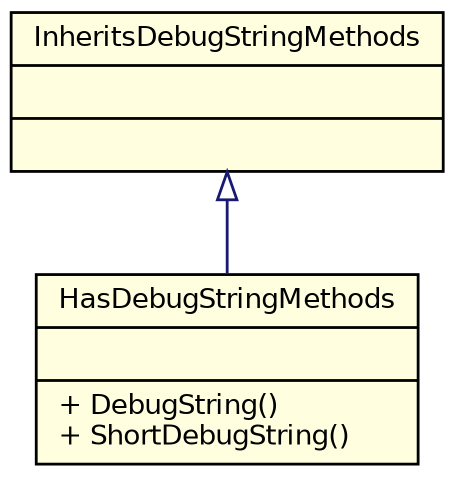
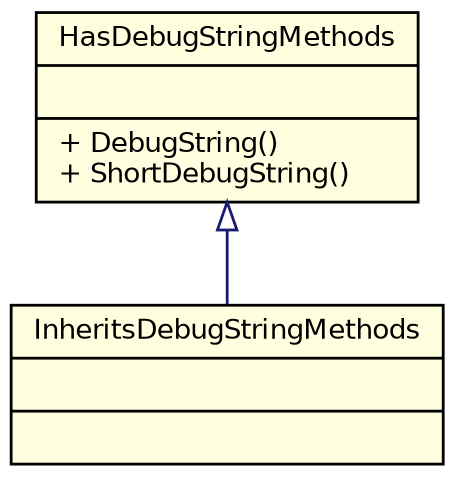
  digraph {
    node [color=black fillcolor=lightyellow fontname=Helvetica fontsize=10 shape=record style=filled]
    n1 [fontcolor=black height=0.2 label="{InheritsDebugStringMethods\n||}" width=0.4]
    n2 [height=0.2 label="{HasDebugStringMethods\n||+ DebugString()\l+ ShortDebugString()\l}" width=0.4]
-   n1 -> n2 [arrowtail=onormal color=midnightblue dir=back fontname=Helvetica fontsize=10 labelfontname=Helvetica labelfontsize=10 style=solid]
+   n2 -> n1 [arrowtail=onormal color=midnightblue dir=back fontname=Helvetica fontsize=10 labelfontname=Helvetica labelfontsize=10 style=solid]
  }
